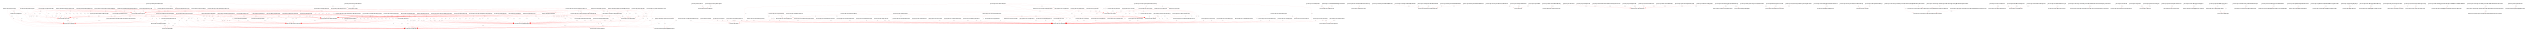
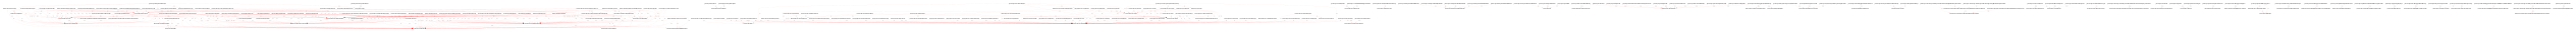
  digraph {
    node [fontname=Skia fontsize=20 shape=plaintext]
    edge [arrowhead=odot color=red fontname=Skia fontsize=10 style=dotted]
    n1 [label="javascript.regexp.NativeRegExp"]
    n2 [label="javascript.Function"]
    n3 [label="javascript.Scriptable"]
    n4 [label="javascript.IdFunctionCall"]
    n5 [label="javascript.Callable"]
    n6 [label="javascript.IdScriptableObject"]
    n7 [label="javascript.ScriptableObject"]
    n8 [label="javascript.ConstProperties"]
    n9 [label="javascript.debug.DebuggableObject"]
    n10 [label="javascript.NativeString"]
    n11 [label="javascript.EcmaError"]
    n12 [label="javascript.RhinoException"]
    n13 [label="javascript.BoundFunction"]
    n14 [label="javascript.BaseFunction"]
    n15 [label="javascript.ast.InfixExpression"]
    n16 [label="javascript.ast.AstNode"]
    n17 [label="javascript.Node"]
    n18 [label="javascript.ast.PropertyGet"]
    n19 [label="javascript.ast.AstRoot"]
    n20 [label="javascript.ast.Scope"]
    n21 [label="javascript.ast.Jump"]
    n22 [label="javascript.xml.XMLObject"]
    n23 [label="javascript.ast.WhileLoop"]
    n24 [label="javascript.regexp.NativeRegExpCtor"]
    n25 [label="javascript.ast.AstRoot$1"]
    n26 [label="javascript.ast.NodeVisitor"]
    n27 [label="javascript.ast.BreakStatement"]
    n28 [label="javascript.SecurityController$1"]
    n29 [label="javascript.Script"]
    n30 [label="javascript.ast.ArrayComprehension"]
    n31 [label="javascript.ContextFactory"]
    n32 [label="javascript.Synchronizer"]
    n33 [label="javascript.Delegator"]
    n34 [label="javascript.ast.ParenthesizedExpression"]
    n35 [label="javascript.xmlimpl.XMLWithScope"]
    n36 [label="javascript.NativeWith"]
    n37 [label="javascript.ast.Loop"]
    n38 [label="javascript.xmlimpl.XmlNode$Filter$1"]
    n39 [label="javascript.xmlimpl.XmlNode$Filter"]
    n40 [label="javascript.xml.impl.xmlbeans.XMLCtor"]
    n41 [label="javascript.FunctionObject"]
    n42 [label="javascript.xml.impl.xmlbeans.XMLName"]
    n43 [label="javascript.Ref"]
    n44 [label="javascript.JavaAdapter$2"]
    n45 [label="javascript.ContextAction"]
    n46 [label="javascript.PolicySecurityController$Loader"]
    n47 [label="javascript.GeneratedClassLoader"]
    n48 [label="javascript.ast.NewExpression"]
    n49 [label="javascript.ast.FunctionCall"]
    n50 [label="javascript.ast.XmlString"]
    n51 [label="javascript.ast.XmlExpression"]
    n52 [label="javascript.ast.LabeledStatement"]
    n53 [label="javascript.ast.ArrayLiteral"]
    n54 [label="javascript.ast.DestructuringForm"]
    n55 [label="javascript.xml.impl.xmlbeans.XML"]
    n56 [label="javascript.xml.impl.xmlbeans.XMLObjectImpl"]
    n57 [label="javascript.debug.DebugFrame"]
    n58 [label="javascript.xml.impl.xmlbeans.XMLLibImpl"]
    n59 [label="javascript.xml.XMLLib"]
    n60 [label="javascript.commonjs.module.ModuleScriptProvider"]
    n61 [label="javascript.ErrorReporter"]
    n62 [label="javascript.xmlimpl.XmlNode$Filter$5"]
    n63 [label="javascript.tools.shell.Runner"]
    n64 [label="javascript.xml.XMLLib$Factory"]
    n65 [label="javascript.ast.UnaryExpression"]
    n66 [label="javascript.tools.debugger.Dim$StackFrame"]
    n67 [label="javascript.NativeContinuation"]
    n68 [label="javascript.DefiningClassLoader"]
+   n69 [label="javascript.ScriptRuntime$NoSuchMethodShim"]
    n70 [label="javascript.commonjs.module.provider.DefaultUrlConnectionExpiryCalculator"]
    n71 [label="javascript.commonjs.module.provider.UrlConnectionExpiryCalculator"]
    n72 [label="javascript.Context$ClassShutterSetter"]
    n73 [label="javascript.NativeFunction"]
    n74 [label="javascript.tools.shell.JavaPolicySecurity$Loader"]
    n75 [label="javascript.Evaluator"]
    n76 [label="javascript.NodeTransformer"]
    n77 [label="javascript.ast.ErrorCollector"]
    n78 [label="javascript.ast.IdeErrorReporter"]
    n79 [label="javascript.tools.debugger.GuiCallback"]
    n80 [label="javascript.jdk15.VMBridge_jdk15"]
    n81 [label="javascript.jdk13.VMBridge_jdk13"]
    n82 [label="javascript.VMBridge"]
    n83 [label="javascript.xmlimpl.XML"]
    n84 [label="javascript.xmlimpl.XMLObjectImpl"]
    n85 [label="javascript.ast.ExpressionStatement"]
    n86 [label="javascript.ast.Name"]
    n87 [label="javascript.ast.IfStatement"]
    n88 [label="javascript.commonjs.module.provider.SoftCachingModuleScriptProvider"]
    n89 [label="javascript.commonjs.module.provider.CachingModuleScriptProviderBase"]
    n90 [label="javascript.xmlimpl.QName"]
    n91 [label="javascript.NativeCall"]
    n92 [label="javascript.NativeError"]
    n93 [label="javascript.xmlimpl.XMLName"]
    n94 [label="javascript.ContextFactory$1GlobalSetterImpl"]
    n95 [label="javascript.ContextFactory$GlobalSetter"]
    n96 [label="javascript.tools.shell.Main$IProxy"]
    n97 [label="javascript.tools.shell.QuitAction"]
    n98 [label="javascript.tools.debugger.VariableModel"]
    n99 [label="javascript.tools.debugger.treetable.TreeTableModel"]
    n100 [label="javascript.commonjs.module.provider.StrongCachingModuleScriptProvider"]
    n101 [label="javascript.ScriptableObject$GetterSlot"]
    n102 [label="javascript.ScriptableObject$Slot"]
    n103 [label="javascript.xmlimpl.XmlNode$Filter$4"]
    n104 [label="javascript.NativeGenerator$CloseGeneratorAction$1"]
    n105 [label="javascript.ast.XmlDotQuery"]
    n106 [label="javascript.NativeJSON"]
    n107 [label="javascript.NativeIterator$StopIteration"]
    n108 [label="javascript.NativeObject"]
    n109 [label="javascript.ScriptRuntime$MessageProvider"]
    n110 [label="javascript.JavaScriptException"]
    n111 [label="javascript.tools.debugger.Dim$DimIProxy"]
    n112 [label="javascript.ContextFactory$Listener"]
    n113 [label="javascript.debug.Debugger"]
    n114 [label="javascript.NativeIterator"]
    n115 [label="javascript.regexp.RegExpImpl"]
    n116 [label="javascript.RegExpProxy"]
    n117 [label="javascript.xmlimpl.Namespace"]
    n118 [label="javascript.ScriptRuntime$1"]
    n119 [label="javascript.ast.VariableInitializer"]
    n120 [label="javascript.ast.ForInLoop"]
    n121 [label="javascript.tools.shell.Environment"]
    n122 [label="javascript.IdFunctionObject"]
    n123 [label="javascript.tools.shell.Global$1"]
    n124 [label="javascript.optimizer.OptRuntime$1"]
    n125 [label="javascript.NativeJavaObject"]
    n126 [label="javascript.Wrapper"]
    n127 [label="javascript.InterpretedFunction"]
    n128 [label="javascript.xmlimpl.XMLLibImpl"]
    n129 [label="javascript.ast.FunctionNode"]
    n130 [label="javascript.ast.ScriptNode"]
    n131 [label="javascript.NativeJavaPackage"]
    n132 [label="javascript.ast.ReturnStatement"]
    n133 [label="javascript.NativeJavaTopPackage"]
    n134 [label="javascript.Interpreter"]
    n135 [label="javascript.tools.debugger.ScopeProvider"]
    n136 [label="javascript.TopLevel"]
    n137 [label="javascript.PolicySecurityController"]
    n138 [label="javascript.SecurityController"]
    n139 [label="javascript.ast.NumberLiteral"]
    n140 [label="javascript.ast.Block"]
    n141 [label="javascript.tools.debugger.treetable.AbstractCellEditor"]
    n142 [label="javascript.FieldAndMethods"]
    n143 [label="javascript.InterfaceAdapter$1"]
    n144 [label="javascript.ast.SwitchCase"]
    n145 [label="javascript.ast.VariableDeclaration"]
    n146 [label="javascript.Context$1"]
    n147 [label="javascript.DefaultErrorReporter"]
    n148 [label="javascript.tools.debugger.treetable.JTreeTable$TreeTableCellEditor"]
    n149 [label="javascript.ast.XmlMemberGet"]
    n150 [label="javascript.ast.EmptyExpression"]
    n151 [label="javascript.NativeMath"]
    n152 [label="javascript.ast.ElementGet"]
    n153 [label="javascript.ast.XmlLiteral"]
    n154 [label="javascript.ast.ThrowStatement"]
    n155 [label="javascript.xmlimpl.XmlNode$Filter$3"]
    n156 [label="javascript.ast.WithStatement"]
    n157 [label="javascript.tools.ToolErrorReporter"]
    n158 [label="javascript.NativeGenerator"]
    n159 [label="javascript.tools.shell.ShellContextFactory"]
    n160 [label="javascript.ast.SwitchStatement"]
    n161 [label="javascript.JavaAdapter"]
    n162 [label="javascript.commonjs.module.provider.ModuleSourceProvider"]
    n163 [label="javascript.ast.ContinueStatement"]
    n164 [label="javascript.NativeJavaMethod"]
    n165 [label="javascript.tools.debugger.Main$IProxy"]
    n166 [label="javascript.NativeBoolean"]
    n167 [label="javascript.ast.XmlElemRef"]
    n168 [label="javascript.ast.ObjectProperty"]
    n169 [label="javascript.Arguments"]
    n170 [label="javascript.ast.ErrorNode"]
    n171 [label="javascript.ast.StringLiteral"]
    n172 [label="javascript.ast.RegExpLiteral"]
    n173 [label="javascript.ast.Yield"]
    n174 [label="javascript.NativeDate"]
    n175 [label="javascript.ast.ObjectLiteral"]
    n176 [label="javascript.ScriptRuntime$DefaultMessageProvider"]
    n177 [label="javascript.SpecialRef"]
    n178 [label="javascript.commonjs.module.Require"]
    n179 [label="javascript.commonjs.module.provider.UrlModuleSourceProvider"]
    n180 [label="javascript.commonjs.module.provider.ModuleSourceProviderBase"]
    n181 [label="javascript.tools.shell.JavaPolicySecurity"]
    n182 [label="javascript.tools.shell.SecurityProxy"]
    n183 [label="javascript.NativeJavaArray"]
    n184 [label="javascript.ImporterTopLevel"]
    n185 [label="javascript.NativeNumber"]
    n186 [label="javascript.JavaAdapter$1"]
    n187 [label="javascript.ast.ForLoop"]
    n188 [label="javascript.ast.Label"]
    n189 [label="javascript.xml.impl.xmlbeans.XMLList"]
    n190 [label="javascript.Context$2"]
    n191 [label="javascript.optimizer.Codegen"]
    n192 [label="javascript.xmlimpl.XmlNode$Filter$2"]
    n193 [label="javascript.tools.debugger.SwingGui"]
    n194 [label="javascript.InterpreterData"]
    n195 [label="javascript.debug.DebuggableScript"]
    n196 [label="javascript.ast.ConditionalExpression"]
    n197 [label="javascript.NativeArray"]
    n198 [label="javascript.NativeScript"]
    n199 [label="javascript.ast.AstNode$DebugPrintVisitor"]
    n200 [label="javascript.ast.LetNode"]
    n201 [label="javascript.optimizer.OptTransformer"]
    n202 [label="javascript.NativeJavaClass"]
    n203 [label="javascript.commonjs.module.provider.MultiModuleScriptProvider"]
    n204 [label="javascript.ast.Comment"]
    n205 [label="javascript.xml.impl.xmlbeans.QName"]
    n206 [label="javascript.xml.XMLLib$Factory$1"]
    n207 [label="javascript.ast.ArrayComprehensionLoop"]
    n208 [label="javascript.ast.XmlPropRef"]
    n209 [label="javascript.NativeGlobal"]
    n210 [label="javascript.ast.TryStatement"]
    n211 [label="javascript.ast.DoLoop"]
    n212 [label="javascript.ast.CatchClause"]
    n213 [label="javascript.xml.impl.xmlbeans.XMLWithScope"]
    n214 [label="javascript.NativeGenerator$CloseGeneratorAction"]
    n215 [label="javascript.xmlimpl.XMLCtor"]
    n216 [label="javascript.xmlimpl.XMLList"]
    n217 [label="javascript.ast.KeywordLiteral"]
    n218 [label="javascript.NativeJavaConstructor"]
    n219 [label="javascript.xml.impl.xmlbeans.Namespace"]
    n1 -> n2 [label="P,S,C,O"]
    n1 -> n3 [label="S,C,O"]
    n1 -> n4 [label="S,C,O"]
    n1 -> n5 [label="S,C,O"]
    n1 -> n6 [label="S,C,O"]
    n1 -> n7 [label="S,C,O"]
    n2 -> n5 [label="P,S,C,O"]
    n6 -> n3 [label="S,C,O"]
    n6 -> n4 [label="P,S,C,O"]
    n6 -> n7 [label="S,C,O"]
    n7 -> n3 [label="P,S,C,O"]
    n7 -> n8 [label="P,S,C,O"]
    n7 -> n9 [label="P,S,C,O"]
    n10 -> n3 [label="S,C,O"]
    n10 -> n4 [label="S,C,O"]
    n10 -> n6 [label="S,C,O"]
    n10 -> n7 [label="S,C,O"]
    n11 -> n12 [label="S,C,O"]
    n13 -> n2 [label="S,C,O"]
    n13 -> n3 [label="S,C,O"]
    n13 -> n5 [label="S,C,O"]
    n13 -> n7 [label="S,C,O"]
    n13 -> n14 [label="S,C,O"]
    n14 -> n2 [label="P,S,C,O"]
    n14 -> n3 [label="S,C,O"]
    n14 -> n4 [label="S,C,O"]
    n14 -> n5 [label="S,C,O"]
    n14 -> n6 [label="S,C,O"]
    n14 -> n7 [label="S,C,O"]
    n15 -> n16 [label="S,C,O"]
    n15 -> n17 [label="S,C,O"]
    n18 -> n15 [label="S,C,O"]
    n18 -> n16 [label="S,C,O"]
    n19 -> n16 [label="S,C,O"]
    n19 -> n20 [label="S,C,O"]
    n19 -> n21 [label="P,S,C,O"]
    n20 -> n16 [label="S,C,O"]
    n20 -> n21 [label="S,C,O"]
    n21 -> n16 [label="S,C,O"]
    n22 -> n7 [label="S,C,O"]
    n23 -> n16 [label="S,C,O"]
    n23 -> n20 [label="S,C,O"]
    n23 -> n21 [label="S,C,O"]
    n24 -> n2 [label="S,C,O"]
    n24 -> n5 [label="S,C,O"]
    n24 -> n6 [label="S,C,O"]
    n24 -> n14 [label="S,C,O"]
    n25 -> n26 [label="P,S,C,O"]
    n27 -> n16 [label="S,C,O"]
    n27 -> n21 [label="S,C,O"]
    n28 -> n29 [label="P,S,C,O"]
    n30 -> n16 [label="S,C,O"]
    n30 -> n20 [label="S,C,O"]
    n30 -> n21 [label="S,C,O"]
    n32 -> n2 [label="S,C,O"]
    n32 -> n5 [label="S,C,O"]
    n32 -> n33 [label="S,C,O"]
    n33 -> n2 [label="P,S,C,O"]
    n33 -> n3 [label="S,C,O"]
    n33 -> n5 [label="S,C,O"]
    n34 -> n16 [label="S,C,O"]
    n35 -> n36 [label="S,C,O"]
    n36 -> n3 [label="P,S,C,O"]
    n36 -> n4 [label="P,S,C,O"]
    n38 -> n39 [label="S,C,O"]
    n40 -> n4 [label="S,C,O"]
    n40 -> n6 [label="S,C,O"]
    n40 -> n14 [label="S,C,O"]
    n41 -> n2 [label="S,C,O"]
    n41 -> n5 [label="S,C,O"]
    n41 -> n6 [label="S,C,O"]
    n41 -> n7 [label="S,C,O"]
    n41 -> n14 [label="S,C,O"]
    n42 -> n43 [label="S,C,O"]
    n44 -> n45 [label="P,S,C,O"]
    n46 -> n47 [label="P,S,C,O"]
    n48 -> n16 [label="S,C,O"]
    n48 -> n49 [label="S,C,O"]
    n49 -> n16 [label="S,C,O"]
    n50 -> n16 [label="S,C,O"]
    n51 -> n16 [label="S,C,O"]
    n52 -> n16 [label="S,C,O"]
    n53 -> n16 [label="S,C,O"]
    n53 -> n54 [label="P,S,C,O"]
    n55 -> n3 [label="S,C,O"]
    n55 -> n7 [label="S,C,O"]
    n55 -> n22 [label="S,C,O"]
    n55 -> n56 [label="S,C,O"]
    n56 -> n3 [label="S,C,O"]
    n56 -> n4 [label="S,C,O"]
    n56 -> n6 [label="S,C,O"]
    n56 -> n7 [label="S,C,O"]
    n56 -> n22 [label="S,C,O"]
    n58 -> n59 [label="S,C,O"]
    n62 -> n39 [label="S,C,O"]
    n63 -> n45 [label="P,S,C,O"]
    n65 -> n16 [label="S,C,O"]
    n66 -> n57 [label="P,S,C,O"]
    n67 -> n2 [label="P,S,C,O"]
    n67 -> n3 [label="S,C,O"]
    n67 -> n4 [label="S,C,O"]
    n67 -> n5 [label="S,C,O"]
    n67 -> n6 [label="S,C,O"]
    n67 -> n7 [label="S,C,O"]
    n68 -> n47 [label="P,S,C,O"]
+   n69 -> n5 [label="P,S,C,O"]
    n70 -> n71 [label="P,S,C,O"]
    n73 -> n14 [label="S,C,O"]
    n74 -> n47 [label="P,S,C,O"]
    n77 -> n61 [label="S,C,O"]
    n77 -> n78 [label="P,S,C,O"]
    n80 -> n81 [label="S,C,O"]
    n80 -> n82 [label="S,C,O"]
    n81 -> n82 [label="S,C,O"]
    n83 -> n3 [label="S,C,O"]
    n83 -> n7 [label="S,C,O"]
    n83 -> n22 [label="S,C,O"]
    n83 -> n84 [label="S,C,O"]
    n84 -> n3 [label="S,C,O"]
    n84 -> n4 [label="S,C,O"]
    n84 -> n6 [label="S,C,O"]
    n84 -> n7 [label="S,C,O"]
    n84 -> n22 [label="S,C,O"]
    n85 -> n16 [label="S,C,O"]
    n85 -> n17 [label="S,C,O"]
    n86 -> n16 [label="S,C,O"]
    n86 -> n17 [label="S,C,O"]
    n87 -> n16 [label="S,C,O"]
    n88 -> n60 [label="S,C,O"]
    n88 -> n89 [label="S,C,O"]
    n89 -> n60 [label="P,S,C,O"]
    n90 -> n4 [label="S,C,O"]
    n90 -> n6 [label="S,C,O"]
    n90 -> n7 [label="S,C,O"]
    n90 -> n91 [label="S,C,O"]
    n91 -> n3 [label="S,C,O"]
    n91 -> n4 [label="S,C,O"]
    n91 -> n6 [label="S,C,O"]
    n91 -> n7 [label="S,C,O"]
    n92 -> n3 [label="S,C,O"]
    n92 -> n4 [label="S,C,O"]
    n92 -> n6 [label="S,C,O"]
    n92 -> n7 [label="S,C,O"]
    n93 -> n43 [label="S,C,O"]
    n94 -> n95 [label="P,S,C,O"]
    n96 -> n45 [label="P,S,C,O"]
    n96 -> n97 [label="P,S,C,O"]
    n98 -> n99 [label="P,S,C,O"]
    n100 -> n89 [label="S,C,O"]
    n101 -> n102 [label="S,C,O"]
    n103 -> n39 [label="S,C,O"]
    n104 -> n5 [label="P,S,C,O"]
    n105 -> n15 [label="S,C,O"]
    n105 -> n16 [label="S,C,O"]
    n106 -> n3 [label="S,C,O"]
    n106 -> n4 [label="S,C,O"]
    n106 -> n6 [label="S,C,O"]
    n106 -> n7 [label="S,C,O"]
    n107 -> n3 [label="S,C,O"]
    n107 -> n7 [label="S,C,O"]
    n107 -> n108 [label="S,C,O"]
    n108 -> n3 [label="S,C,O"]
    n108 -> n4 [label="S,C,O"]
    n108 -> n6 [label="S,C,O"]
    n108 -> n7 [label="S,C,O"]
    n110 -> n12 [label="S,C,O"]
    n111 -> n45 [label="P,S,C,O"]
    n111 -> n112 [label="P,S,C,O"]
    n111 -> n113 [label="P,S,C,O"]
    n114 -> n3 [label="S,C,O"]
    n114 -> n4 [label="S,C,O"]
    n114 -> n6 [label="S,C,O"]
    n114 -> n7 [label="S,C,O"]
    n115 -> n116 [label="P,S,C,O"]
    n117 -> n3 [label="S,C,O"]
    n117 -> n4 [label="S,C,O"]
    n117 -> n6 [label="S,C,O"]
    n117 -> n7 [label="S,C,O"]
    n118 -> n2 [label="S,C,O"]
    n118 -> n5 [label="S,C,O"]
    n118 -> n14 [label="S,C,O"]
    n119 -> n16 [label="S,C,O"]
    n120 -> n16 [label="S,C,O"]
    n120 -> n20 [label="S,C,O"]
    n120 -> n21 [label="S,C,O"]
    n121 -> n3 [label="S,C,O"]
    n121 -> n7 [label="S,C,O"]
    n121 -> n9 [label="S,C,O"]
    n122 -> n2 [label="S,C,O"]
    n122 -> n3 [label="S,C,O"]
    n122 -> n5 [label="S,C,O"]
    n122 -> n7 [label="S,C,O"]
    n122 -> n14 [label="S,C,O"]
    n123 -> n45 [label="P,S,C,O"]
    n124 -> n45 [label="P,S,C,O"]
    n125 -> n3 [label="P,S,C,O"]
    n125 -> n126 [label="P,S,C,O"]
    n127 -> n2 [label="S,C,O"]
    n127 -> n5 [label="S,C,O"]
    n127 -> n14 [label="S,C,O"]
    n127 -> n29 [label="P,S,C,O"]
    n127 -> n73 [label="S,C,O"]
    n128 -> n59 [label="S,C,O"]
    n129 -> n16 [label="S,C,O"]
    n129 -> n20 [label="S,C,O"]
    n129 -> n21 [label="S,C,O"]
    n129 -> n130 [label="S,C,O"]
    n130 -> n16 [label="S,C,O"]
    n130 -> n20 [label="S,C,O"]
    n130 -> n21 [label="S,C,O"]
    n131 -> n3 [label="S,C,O"]
    n131 -> n7 [label="S,C,O"]
    n132 -> n16 [label="S,C,O"]
    n133 -> n2 [label="P,S,C,O"]
    n133 -> n4 [label="P,S,C,O"]
    n133 -> n5 [label="S,C,O"]
    n134 -> n75 [label="P,S,C,O"]
    n136 -> n3 [label="S,C,O"]
    n136 -> n7 [label="S,C,O"]
    n137 -> n138 [label="S,C,O"]
    n139 -> n16 [label="S,C,O"]
    n140 -> n16 [label="S,C,O"]
    n140 -> n17 [label="S,C,O"]
    n142 -> n3 [label="S,C,O"]
    n142 -> n7 [label="S,C,O"]
    n143 -> n45 [label="P,S,C,O"]
    n144 -> n16 [label="S,C,O"]
    n145 -> n16 [label="S,C,O"]
    n145 -> n17 [label="S,C,O"]
    n146 -> n45 [label="P,S,C,O"]
    n147 -> n61 [label="P,S,C,O"]
    n148 -> n141 [label="S,C,O"]
    n149 -> n15 [label="S,C,O"]
    n149 -> n16 [label="S,C,O"]
    n150 -> n16 [label="S,C,O"]
    n151 -> n3 [label="S,C,O"]
    n151 -> n4 [label="S,C,O"]
    n151 -> n6 [label="S,C,O"]
    n151 -> n7 [label="S,C,O"]
    n152 -> n16 [label="S,C,O"]
    n153 -> n16 [label="S,C,O"]
    n154 -> n16 [label="S,C,O"]
    n155 -> n39 [label="S,C,O"]
    n156 -> n16 [label="S,C,O"]
    n157 -> n61 [label="P,S,C,O"]
    n158 -> n3 [label="S,C,O"]
    n158 -> n4 [label="S,C,O"]
    n158 -> n6 [label="S,C,O"]
    n158 -> n7 [label="S,C,O"]
    n159 -> n31 [label="S,C,O"]
    n160 -> n16 [label="S,C,O"]
    n160 -> n21 [label="S,C,O"]
    n161 -> n4 [label="P,S,C,O"]
    n163 -> n16 [label="S,C,O"]
    n163 -> n21 [label="S,C,O"]
    n164 -> n2 [label="S,C,O"]
    n164 -> n5 [label="S,C,O"]
    n164 -> n14 [label="S,C,O"]
    n165 -> n135 [label="P,S,C,O"]
    n166 -> n3 [label="S,C,O"]
    n166 -> n4 [label="S,C,O"]
    n166 -> n6 [label="S,C,O"]
    n166 -> n7 [label="S,C,O"]
    n167 -> n16 [label="S,C,O"]
    n168 -> n15 [label="S,C,O"]
    n168 -> n16 [label="S,C,O"]
    n169 -> n3 [label="S,C,O"]
    n169 -> n6 [label="S,C,O"]
    n169 -> n7 [label="S,C,O"]
    n170 -> n16 [label="S,C,O"]
    n171 -> n16 [label="S,C,O"]
    n172 -> n16 [label="S,C,O"]
    n173 -> n16 [label="S,C,O"]
    n174 -> n3 [label="S,C,O"]
    n174 -> n4 [label="S,C,O"]
    n174 -> n6 [label="S,C,O"]
    n174 -> n7 [label="S,C,O"]
    n175 -> n16 [label="S,C,O"]
    n175 -> n54 [label="P,S,C,O"]
    n176 -> n109 [label="P,S,C,O"]
    n177 -> n43 [label="S,C,O"]
    n178 -> n2 [label="S,C,O"]
    n178 -> n5 [label="S,C,O"]
    n178 -> n14 [label="S,C,O"]
    n179 -> n180 [label="S,C,O"]
    n180 -> n162 [label="P,S,C,O"]
    n181 -> n138 [label="S,C,O"]
    n181 -> n182 [label="S,C,O"]
    n183 -> n3 [label="S,C,O"]
    n183 -> n125 [label="S,C,O"]
    n183 -> n126 [label="S,C,O"]
    n184 -> n3 [label="S,C,O"]
    n184 -> n4 [label="S,C,O"]
    n184 -> n6 [label="S,C,O"]
    n184 -> n7 [label="S,C,O"]
    n184 -> n136 [label="S,C,O"]
    n185 -> n3 [label="S,C,O"]
    n185 -> n4 [label="S,C,O"]
    n185 -> n6 [label="S,C,O"]
    n185 -> n7 [label="S,C,O"]
    n186 -> n45 [label="P,S,C,O"]
    n187 -> n16 [label="S,C,O"]
    n187 -> n20 [label="S,C,O"]
    n187 -> n21 [label="S,C,O"]
    n188 -> n16 [label="S,C,O"]
    n188 -> n21 [label="S,C,O"]
    n189 -> n2 [label="P,S,C,O"]
    n189 -> n3 [label="S,C,O"]
    n189 -> n5 [label="S,C,O"]
    n189 -> n7 [label="S,C,O"]
    n189 -> n22 [label="S,C,O"]
    n189 -> n56 [label="S,C,O"]
    n190 -> n72 [label="P,S,C,O"]
    n191 -> n75 [label="P,S,C,O"]
    n192 -> n39 [label="S,C,O"]
    n193 -> n79 [label="P,S,C,O"]
    n194 -> n195 [label="P,S,C,O"]
    n196 -> n16 [label="S,C,O"]
    n196 -> n17 [label="S,C,O"]
    n197 -> n3 [label="S,C,O"]
    n197 -> n4 [label="S,C,O"]
    n197 -> n6 [label="S,C,O"]
    n197 -> n7 [label="S,C,O"]
    n197 -> n9 [label="S,C,O"]
    n198 -> n2 [label="S,C,O"]
    n198 -> n3 [label="S,C,O"]
    n198 -> n4 [label="S,C,O"]
    n198 -> n5 [label="S,C,O"]
    n198 -> n6 [label="S,C,O"]
    n198 -> n7 [label="S,C,O"]
    n198 -> n14 [label="S,C,O"]
    n199 -> n26 [label="P,S,C,O"]
    n200 -> n16 [label="S,C,O"]
    n200 -> n20 [label="S,C,O"]
    n200 -> n21 [label="S,C,O"]
    n201 -> n76 [label="S,C,O"]
    n202 -> n2 [label="P,S,C,O"]
    n202 -> n3 [label="S,C,O"]
    n202 -> n5 [label="S,C,O"]
    n202 -> n125 [label="S,C,O"]
    n203 -> n60 [label="P,S,C,O"]
    n204 -> n16 [label="S,C,O"]
    n205 -> n3 [label="S,C,O"]
    n205 -> n4 [label="S,C,O"]
    n205 -> n6 [label="S,C,O"]
    n205 -> n7 [label="S,C,O"]
    n206 -> n64 [label="S,C,O"]
    n207 -> n16 [label="S,C,O"]
    n207 -> n20 [label="S,C,O"]
    n207 -> n21 [label="S,C,O"]
    n207 -> n37 [label="S,C,O"]
    n207 -> n120 [label="S,C,O"]
    n208 -> n16 [label="S,C,O"]
    n209 -> n4 [label="P,S,C,O"]
    n210 -> n16 [label="S,C,O"]
    n211 -> n16 [label="S,C,O"]
    n211 -> n20 [label="S,C,O"]
    n211 -> n21 [label="S,C,O"]
    n212 -> n16 [label="S,C,O"]
    n213 -> n36 [label="S,C,O"]
    n214 -> n45 [label="P,S,C,O"]
    n215 -> n3 [label="S,C,O"]
    n215 -> n4 [label="S,C,O"]
    n215 -> n6 [label="S,C,O"]
    n215 -> n7 [label="S,C,O"]
    n215 -> n14 [label="S,C,O"]
    n216 -> n2 [label="P,S,C,O"]
    n216 -> n3 [label="S,C,O"]
    n216 -> n5 [label="S,C,O"]
    n216 -> n7 [label="S,C,O"]
    n216 -> n22 [label="S,C,O"]
    n216 -> n84 [label="S,C,O"]
    n217 -> n16 [label="S,C,O"]
    n217 -> n17 [label="S,C,O"]
    n218 -> n2 [label="S,C,O"]
    n218 -> n5 [label="S,C,O"]
    n218 -> n14 [label="S,C,O"]
    n219 -> n3 [label="S,C,O"]
    n219 -> n4 [label="S,C,O"]
    n219 -> n6 [label="S,C,O"]
    n219 -> n7 [label="S,C,O"]
  }
